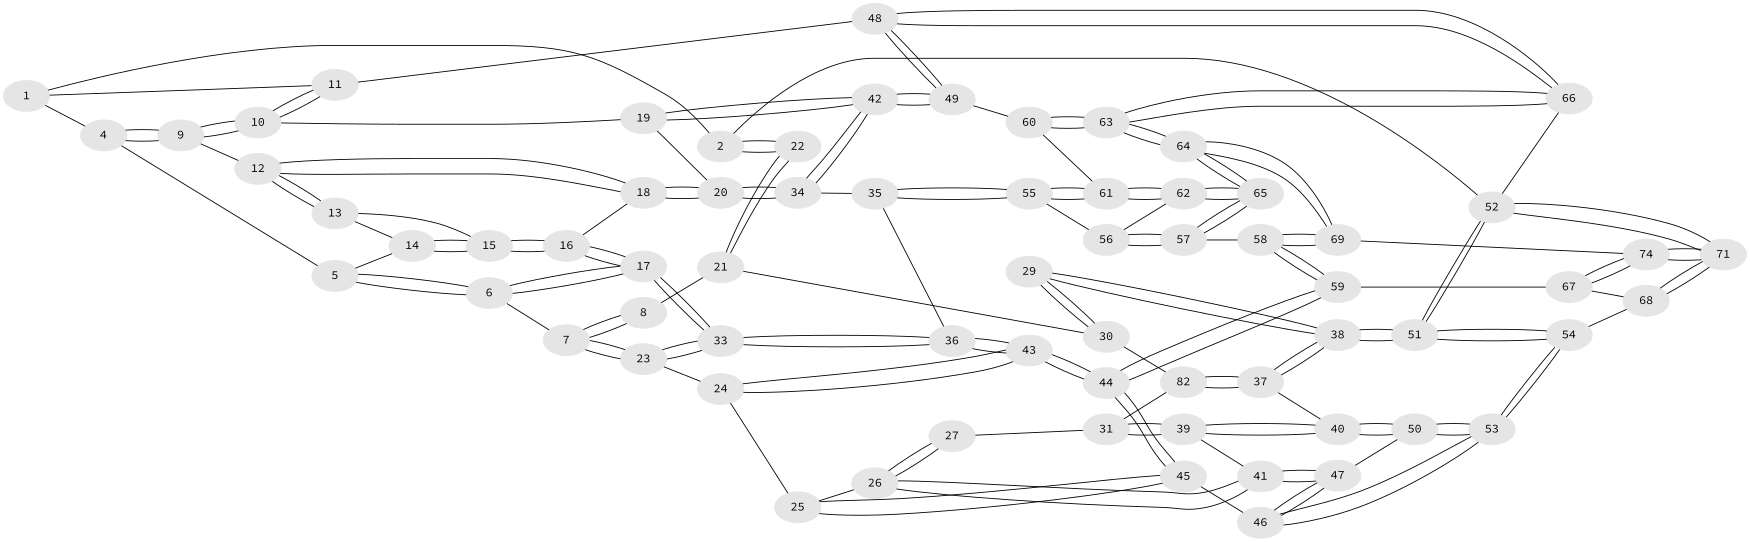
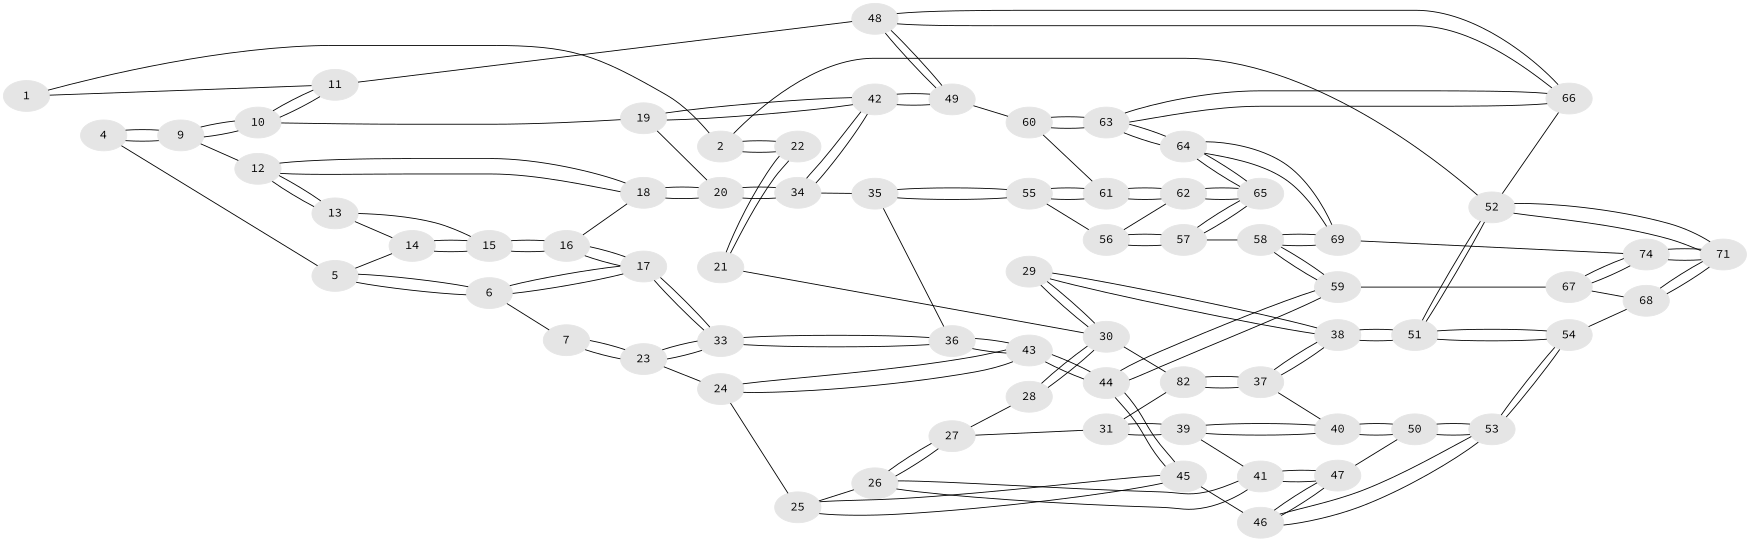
  graph {
    fontname="Source Code Pro"
    rankdir=LR
    node [color=gray90 fontname="Source Code Pro" style=filled]
    edge [fontname="Source Code Pro"]
    1
    2
    4
    11
    22
    52
    5
    9
    48
    66
    71
-   8
    21
    6
    14
    10
    12
    7
    17
    15
    23
    33
    24
    30
    19
    13
    18
    20
    42
    49
    16
    36
    34
    35
+   28
    29
    38
    25
    43
    26
    45
    44
    27
    41
    46
    31
    47
    n48 [label=82]
    39
    51
    37
    40
    55
    56
    61
    50
    54
    53
    60
    59
    67
    63
    68
    57
    62
    58
    65
    69
    n69 [label=74]
    64
    1 -- 2
-   1 -- 4
    1 -- 11
    2 -- 22
    2 -- 22
    2 -- 52
    4 -- 5
    4 -- 9
    4 -- 9
    11 -- 48
    52 -- 66
    52 -- 71
    52 -- 71
    5 -- 6
    5 -- 6
    5 -- 14
    9 -- 10
    9 -- 10
    9 -- 12
    48 -- 66
    48 -- 66
    48 -- 49
    48 -- 49
-   8 -- 21
    21 -- 22
    21 -- 22
    21 -- 30
    6 -- 7
    6 -- 17
    6 -- 17
    14 -- 15
    14 -- 15
    10 -- 11
    10 -- 11
    10 -- 19
    12 -- 13
    12 -- 13
    12 -- 18
    12 -- 18
-   7 -- 8
-   7 -- 8
    7 -- 23
    7 -- 23
    17 -- 33
    17 -- 33
    15 -- 16
    15 -- 16
    23 -- 33
    23 -- 33
    23 -- 24
    33 -- 36
    33 -- 36
    24 -- 25
    24 -- 43
    24 -- 43
    30 -- n48
    19 -- 20
    19 -- 42
    19 -- 42
    13 -- 14
    13 -- 15
    18 -- 20
    18 -- 20
    20 -- 34
    20 -- 34
    42 -- 49
    42 -- 49
    49 -- 60
    16 -- 17
    16 -- 17
    16 -- 18
    36 -- 43
    36 -- 43
    34 -- 42
    34 -- 42
    34 -- 35
    35 -- 36
    35 -- 55
    35 -- 55
+   28 -- 30
+   28 -- 30
    29 -- 30
    29 -- 30
    29 -- 38
    29 -- 38
    38 -- 51
    38 -- 51
    25 -- 26
    25 -- 45
    25 -- 45
    43 -- 44
    43 -- 44
    26 -- 27
    26 -- 27
    26 -- 41
    26 -- 41
    45 -- 46
    44 -- 45
    44 -- 45
    44 -- 59
    44 -- 59
+   27 -- 28
    27 -- 31
    41 -- 47
    41 -- 47
    46 -- 47
    46 -- 47
    46 -- 53
    46 -- 53
    31 -- n48
    31 -- 39
    31 -- 39
    47 -- 50
    n48 -- 37
    n48 -- 37
    39 -- 41
    39 -- 40
    39 -- 40
    51 -- 52
    51 -- 52
    51 -- 54
    51 -- 54
    37 -- 38
    37 -- 38
    37 -- 40
    40 -- 50
    40 -- 50
    55 -- 56
    55 -- 61
    55 -- 61
    56 -- 57
    56 -- 57
    56 -- 62
    61 -- 62
    61 -- 62
    50 -- 53
    50 -- 53
    54 -- 68
    53 -- 54
    53 -- 54
    60 -- 61
    60 -- 63
    60 -- 63
    59 -- 67
    67 -- 68
    67 -- n69
    67 -- n69
    63 -- 66
    63 -- 66
    63 -- 64
    63 -- 64
    68 -- 71
    68 -- 71
    57 -- 58
    57 -- 65
    57 -- 65
    62 -- 65
    62 -- 65
    58 -- 59
    58 -- 59
    58 -- 69
    58 -- 69
    69 -- n69
    n69 -- 71
    n69 -- 71
    64 -- 65
    64 -- 65
    64 -- 69
    64 -- 69
  }
